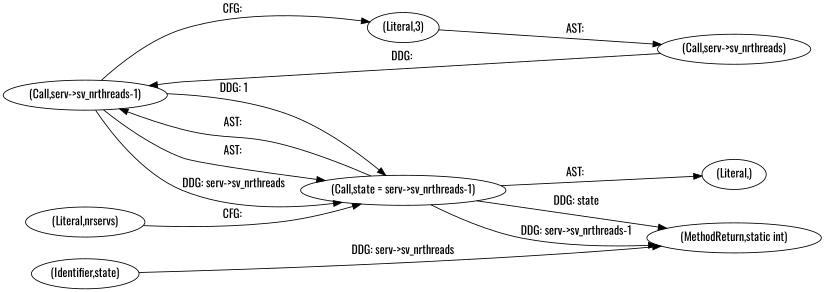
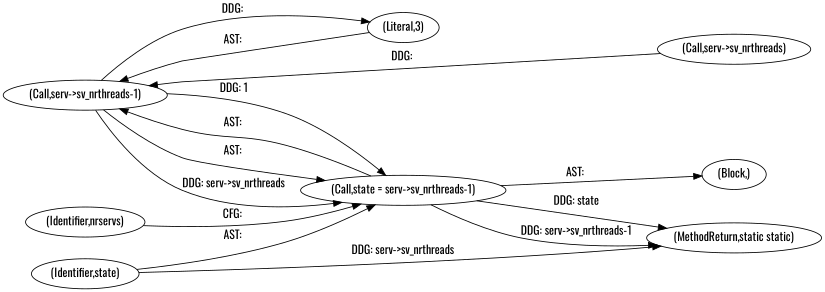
  digraph {
    fontname=Oswald
    rankdir=LR
    node [fontname=Oswald]
    edge [fontname=Oswald]
    n1 [label="(Call,serv->sv_nrthreads-1)"]
    n2 [label="(Call,state = serv->sv_nrthreads-1)"]
    n3 [label="(Literal,3)"]
-   n4 [label="(MethodReturn,static int)"]
-   n5 [label="(Literal,)"]
+   n4 [label="(MethodReturn,static static)"]
+   n5 [label="(Block,)"]
    n6 [label="(Identifier,state)"]
    n7 [label="(Call,serv->sv_nrthreads)"]
-   n8 [label="(Literal,nrservs)"]
+   n8 [label="(Identifier,nrservs)"]
    n1 -> n2 [label="AST: "]
    n1 -> n2 [label="DDG: serv->sv_nrthreads"]
    n1 -> n2 [label="DDG: 1"]
-   n1 -> n3 [label="CFG: "]
+   n1 -> n3 [label="DDG: "]
    n2 -> n1 [label="AST: "]
    n2 -> n4 [label="DDG: state"]
    n2 -> n4 [label="DDG: serv->sv_nrthreads-1"]
    n2 -> n5 [label="AST: "]
-   n3 -> n7 [label="AST: "]
+   n3 -> n1 [label="AST: "]
+   n6 -> n2 [label="AST: "]
    n6 -> n4 [label="DDG: serv->sv_nrthreads"]
    n7 -> n1 [label="DDG: "]
    n8 -> n2 [label="CFG: "]
  }
